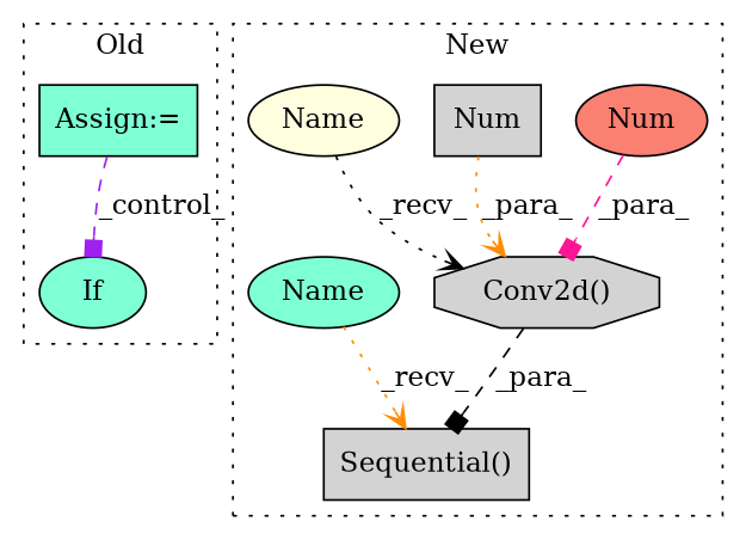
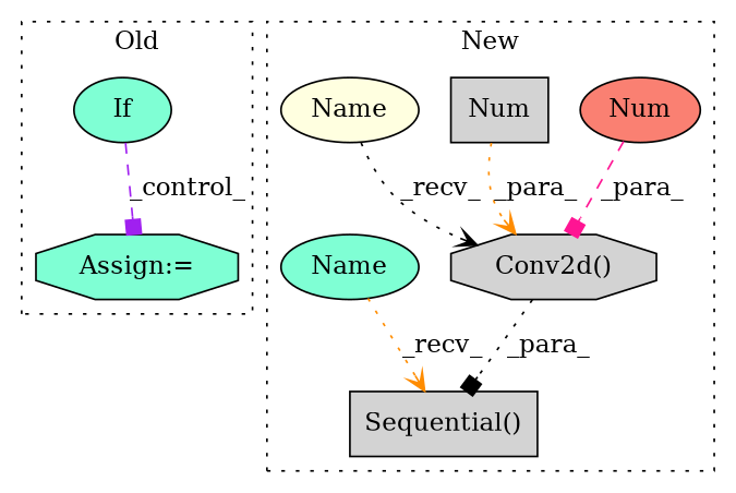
  digraph {
    node [a=75 fillcolor=aquamarine l=1 shape=ellipse style=filled]
    edge [arrowhead=box color=black style=dashed]
    n1 [a=96 l="3,14" label=If s="1679,1703"]
-   n2 [a=68 l=3 label="Assign:=" s=1987 shape=box]
+   n2 [a=68 l=3 label="Assign:=" s=1987 shape=octagon]
    n3 [fillcolor=lightgrey l="10,1" label="Conv2d()" s="2882,2923" shape=octagon]
    n4 [a=76 fillcolor=salmon label=Num s=2922]
    n5 [a=76 fillcolor=lightgrey label=Num s=2919 shape=box]
    n6 [fillcolor=lightgrey l="27,10" label="Sequential()" s="2781,2924" shape=box]
    n7 [a=87 fillcolor=lightyellow l=2 label=Name s=2882]
    n8 [a=87 l=2 label=Name s=2781]
    subgraph cluster_1 {
      label=Old
      style=dotted
      n1
      n2
    }
    subgraph cluster_2 {
      label=New
      style=dotted
      n3
      n4
      n5
      n6
      n7
      n8
    }
-   n2 -> n1 [color=purple label=_control_]
-   n3 -> n6 [label=_para_]
+   n1 -> n2 [color=purple label=_control_]
+   n3 -> n6 [label=_para_ style=dotted]
    n4 -> n3 [color=deeppink label=_para_]
    n5 -> n3 [arrowhead=vee color=darkorange label=_para_ style=dotted]
    n7 -> n3 [arrowhead=vee label=_recv_ style=dotted]
    n8 -> n6 [arrowhead=vee color=darkorange label=_recv_ style=dotted]
  }
